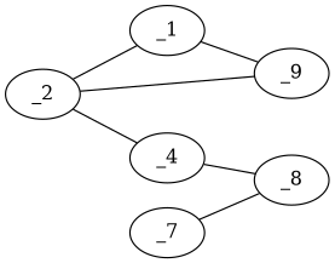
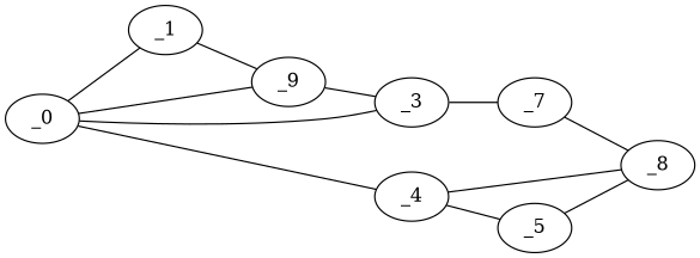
  graph {
    rankdir=LR
    node [x=123]
    edge [valence=1]
-   _0 [x=5 y=28 label=_2]
+   _0 [x=5 y=28]
    _1 [x=8 y=20]
    n3 [label=_9 x=33 y=7]
+   _3 [x=50 y=4]
    _4 [x=107 y=106]
    _7 [y=31]
    _8 [y=58]
+   _5 [x=119 y=92]
    _0 -- _1
    _0 -- n3 [valence=2]
+   _0 -- _3
    _0 -- _4
    _1 -- n3
+   n3 -- _3
+   _3 -- _7
    _4 -- _8
+   _4 -- _5
    _7 -- _8
+   _5 -- _8
  }
